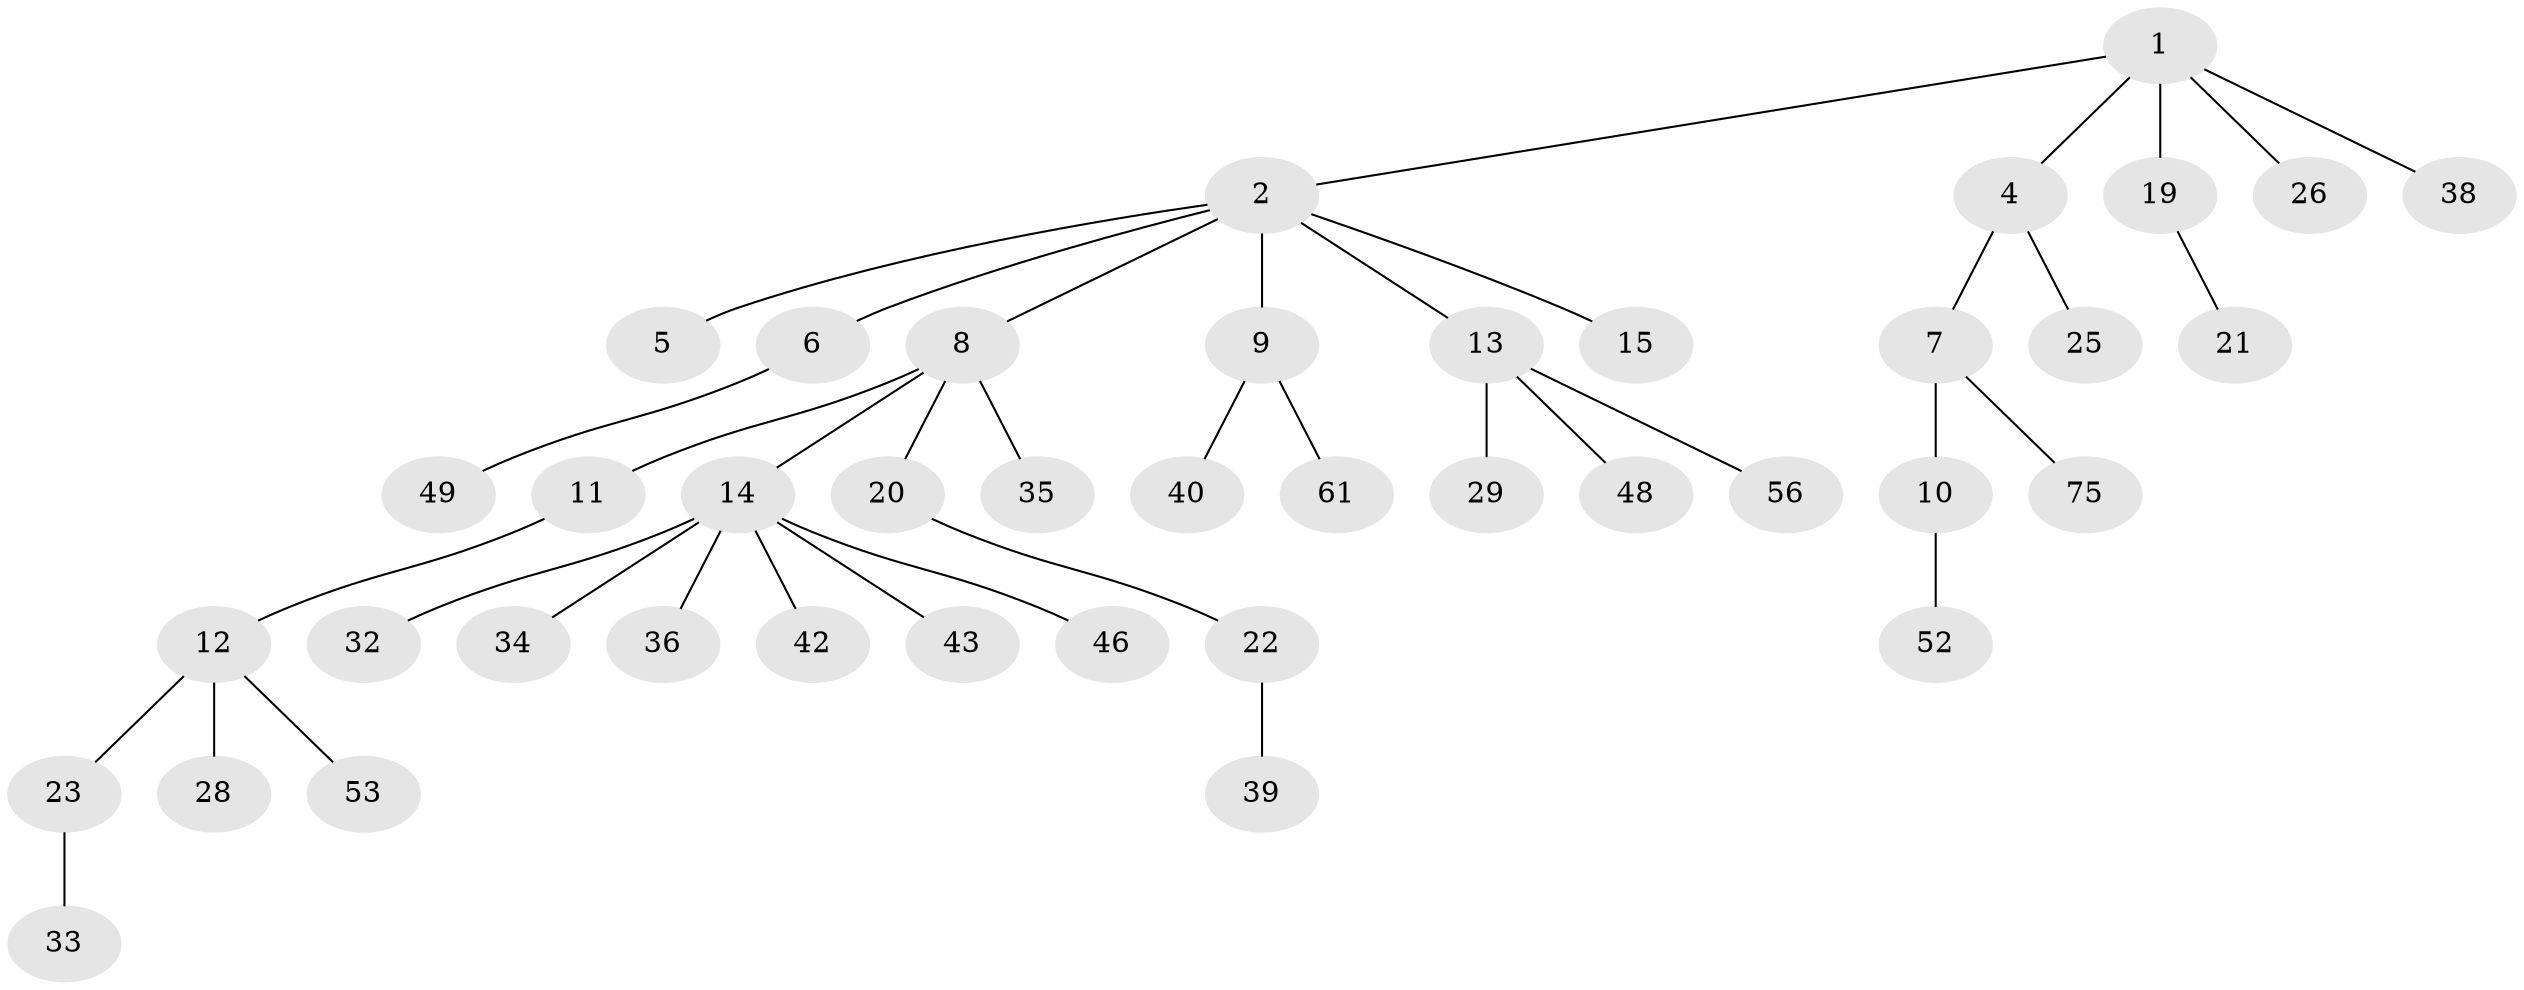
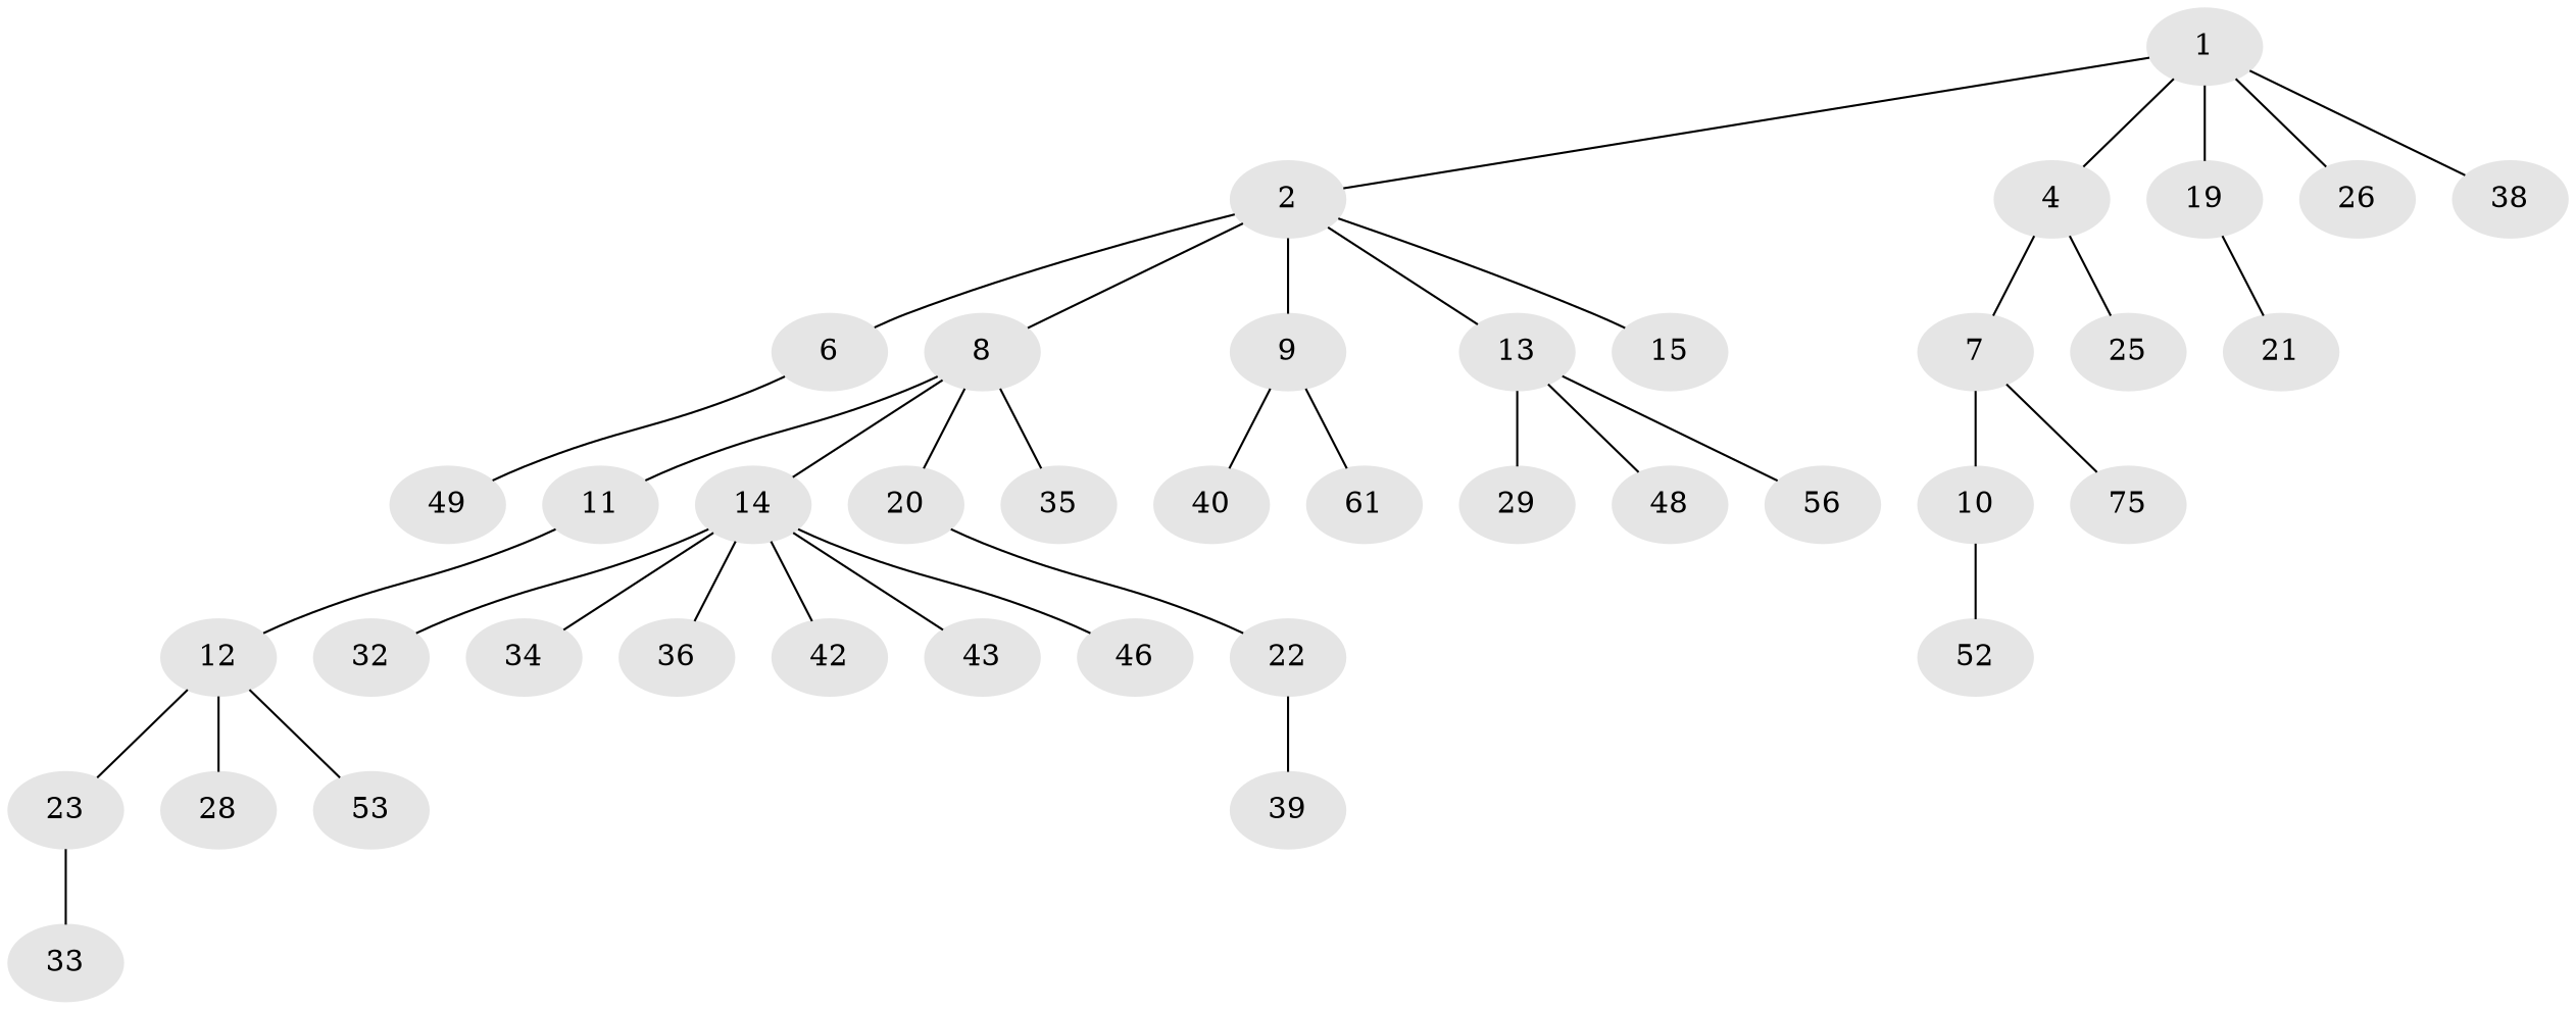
  graph {
    node [color=gray90 style=filled]
    1 [super="+3"]
    2 [super="+50"]
    4 [super="+18"]
    19
    26
    38
-   5
    6 [super="+54"]
    8 [super="+24"]
    9 [super="+31"]
    13 [super="+27"]
    15
    7 [super="+17"]
    25 [super="+44"]
    21
    49
    11
    14 [super="+16"]
    20
    35 [super="+45"]
    40
    n22 [label=61]
    29
    48
    56
    10 [super="+41"]
    n27 [label=75]
    52
    12 [super="+47"]
    32
    34
    36
    42
    43
    46
    22 [super="+30"]
    23
    28 [super="+57"]
    53
    33 [super="+37"]
    39
    1 -- 2
    1 -- 4
    1 -- 19
    1 -- 26
    1 -- 38
-   2 -- 5
    2 -- 6
    2 -- 8
    2 -- 9
    2 -- 13
    2 -- 15
    4 -- 7
    4 -- 25
    19 -- 21
    6 -- 49
    8 -- 11
    8 -- 14
    8 -- 20
    8 -- 35
    9 -- 40
    9 -- n22
    13 -- 29
    13 -- 48
    13 -- 56
    7 -- 10
    7 -- n27
    11 -- 12
    14 -- 32
    14 -- 34
    14 -- 36
    14 -- 42
    14 -- 43
    14 -- 46
    20 -- 22
    10 -- 52
    12 -- 23
    12 -- 28
    12 -- 53
    22 -- 39
    23 -- 33
  }
